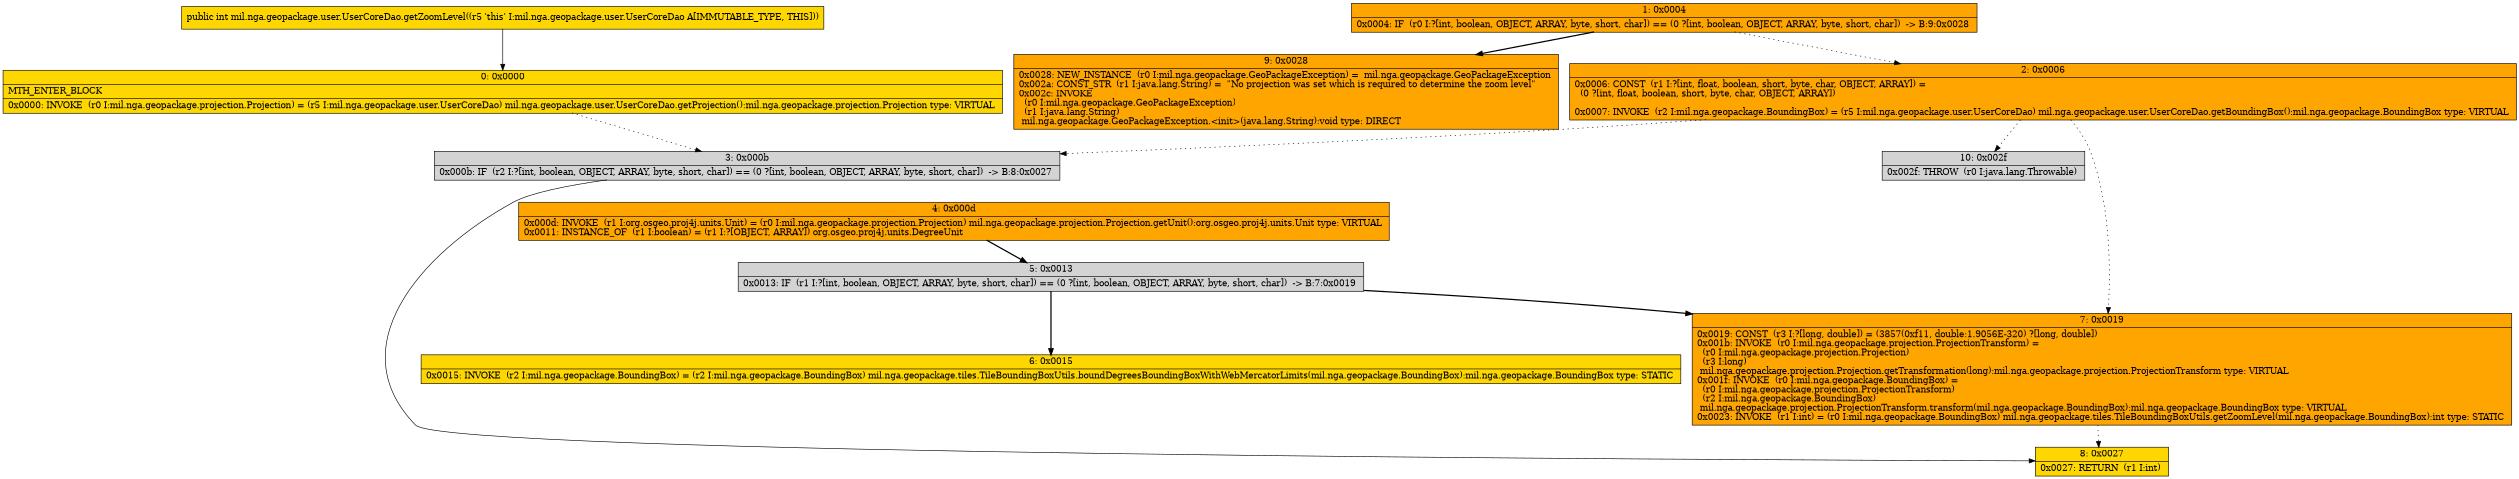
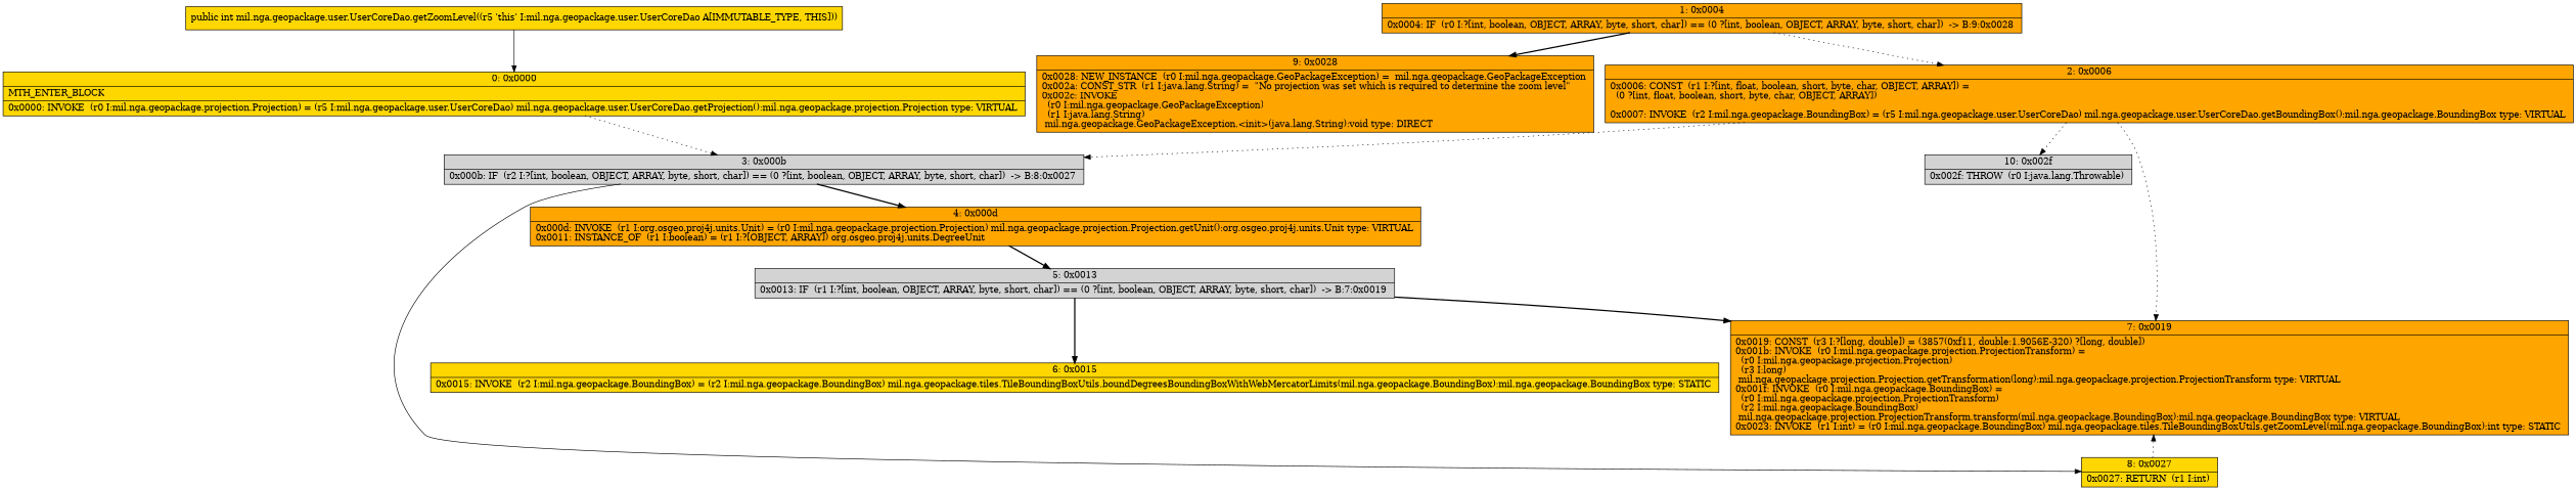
  digraph {
    node [fillcolor=orange shape=record style=filled]
    edge [style=dotted]
    n1 [fillcolor=gold label="{0\:\ 0x0000|MTH_ENTER_BLOCK\l|0x0000: INVOKE  (r0 I:mil.nga.geopackage.projection.Projection) = (r5 I:mil.nga.geopackage.user.UserCoreDao) mil.nga.geopackage.user.UserCoreDao.getProjection():mil.nga.geopackage.projection.Projection type: VIRTUAL \l}"]
    n2 [fillcolor=lightgrey label="{3\:\ 0x000b|0x000b: IF  (r2 I:?[int, boolean, OBJECT, ARRAY, byte, short, char]) == (0 ?[int, boolean, OBJECT, ARRAY, byte, short, char])  \-\> B:8:0x0027 \l}"]
    n3 [label="{1\:\ 0x0004|0x0004: IF  (r0 I:?[int, boolean, OBJECT, ARRAY, byte, short, char]) == (0 ?[int, boolean, OBJECT, ARRAY, byte, short, char])  \-\> B:9:0x0028 \l}"]
    n4 [label="{2\:\ 0x0006|0x0006: CONST  (r1 I:?[int, float, boolean, short, byte, char, OBJECT, ARRAY]) = \l  (0 ?[int, float, boolean, short, byte, char, OBJECT, ARRAY])\l \l0x0007: INVOKE  (r2 I:mil.nga.geopackage.BoundingBox) = (r5 I:mil.nga.geopackage.user.UserCoreDao) mil.nga.geopackage.user.UserCoreDao.getBoundingBox():mil.nga.geopackage.BoundingBox type: VIRTUAL \l}"]
    n5 [label="{9\:\ 0x0028|0x0028: NEW_INSTANCE  (r0 I:mil.nga.geopackage.GeoPackageException) =  mil.nga.geopackage.GeoPackageException \l0x002a: CONST_STR  (r1 I:java.lang.String) =  \"No projection was set which is required to determine the zoom level\" \l0x002c: INVOKE  \l  (r0 I:mil.nga.geopackage.GeoPackageException)\l  (r1 I:java.lang.String)\l mil.nga.geopackage.GeoPackageException.\<init\>(java.lang.String):void type: DIRECT \l}"]
    n6 [label="{7\:\ 0x0019|0x0019: CONST  (r3 I:?[long, double]) = (3857(0xf11, double:1.9056E\-320) ?[long, double]) \l0x001b: INVOKE  (r0 I:mil.nga.geopackage.projection.ProjectionTransform) = \l  (r0 I:mil.nga.geopackage.projection.Projection)\l  (r3 I:long)\l mil.nga.geopackage.projection.Projection.getTransformation(long):mil.nga.geopackage.projection.ProjectionTransform type: VIRTUAL \l0x001f: INVOKE  (r0 I:mil.nga.geopackage.BoundingBox) = \l  (r0 I:mil.nga.geopackage.projection.ProjectionTransform)\l  (r2 I:mil.nga.geopackage.BoundingBox)\l mil.nga.geopackage.projection.ProjectionTransform.transform(mil.nga.geopackage.BoundingBox):mil.nga.geopackage.BoundingBox type: VIRTUAL \l0x0023: INVOKE  (r1 I:int) = (r0 I:mil.nga.geopackage.BoundingBox) mil.nga.geopackage.tiles.TileBoundingBoxUtils.getZoomLevel(mil.nga.geopackage.BoundingBox):int type: STATIC \l}"]
    n7 [fillcolor=lightgrey label="{10\:\ 0x002f|0x002f: THROW  (r0 I:java.lang.Throwable) \l}"]
    n8 [label="{4\:\ 0x000d|0x000d: INVOKE  (r1 I:org.osgeo.proj4j.units.Unit) = (r0 I:mil.nga.geopackage.projection.Projection) mil.nga.geopackage.projection.Projection.getUnit():org.osgeo.proj4j.units.Unit type: VIRTUAL \l0x0011: INSTANCE_OF  (r1 I:boolean) = (r1 I:?[OBJECT, ARRAY]) org.osgeo.proj4j.units.DegreeUnit \l}"]
    n9 [fillcolor=gold label="{8\:\ 0x0027|0x0027: RETURN  (r1 I:int) \l}"]
    n10 [fillcolor=lightgrey label="{5\:\ 0x0013|0x0013: IF  (r1 I:?[int, boolean, OBJECT, ARRAY, byte, short, char]) == (0 ?[int, boolean, OBJECT, ARRAY, byte, short, char])  \-\> B:7:0x0019 \l}"]
    n11 [fillcolor=gold label="{6\:\ 0x0015|0x0015: INVOKE  (r2 I:mil.nga.geopackage.BoundingBox) = (r2 I:mil.nga.geopackage.BoundingBox) mil.nga.geopackage.tiles.TileBoundingBoxUtils.boundDegreesBoundingBoxWithWebMercatorLimits(mil.nga.geopackage.BoundingBox):mil.nga.geopackage.BoundingBox type: STATIC \l}"]
    n12 [fillcolor=gold label="{public int mil.nga.geopackage.user.UserCoreDao.getZoomLevel((r5 'this' I:mil.nga.geopackage.user.UserCoreDao A[IMMUTABLE_TYPE, THIS])) }"]
    n1 -> n2
+   n2 -> n8 [style=bold]
    n2 -> n9 [style=solid]
    n3 -> n4
    n3 -> n5 [style=bold]
    n4 -> n2
    n4 -> n6
    n4 -> n7
-   n6 -> n9
+   n9 -> n6
    n8 -> n10 [style=bold]
    n10 -> n6 [style=bold]
    n10 -> n11 [style=bold]
    n12 -> n1 [style=solid]
  }
